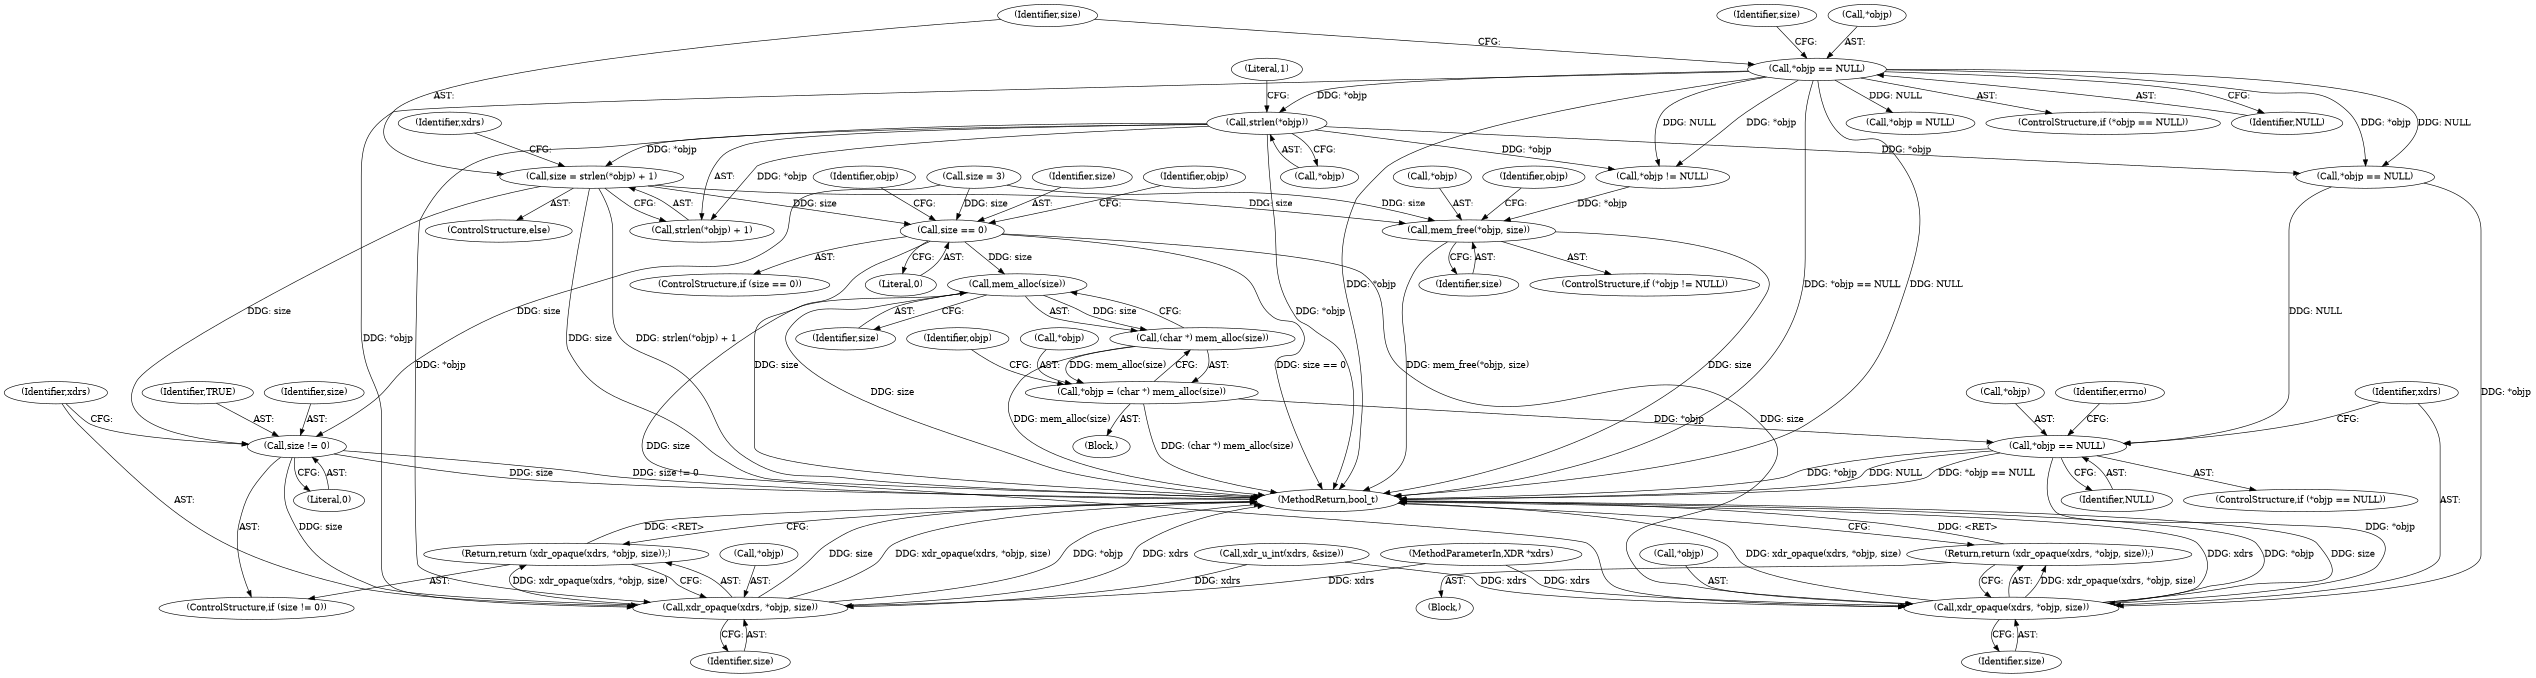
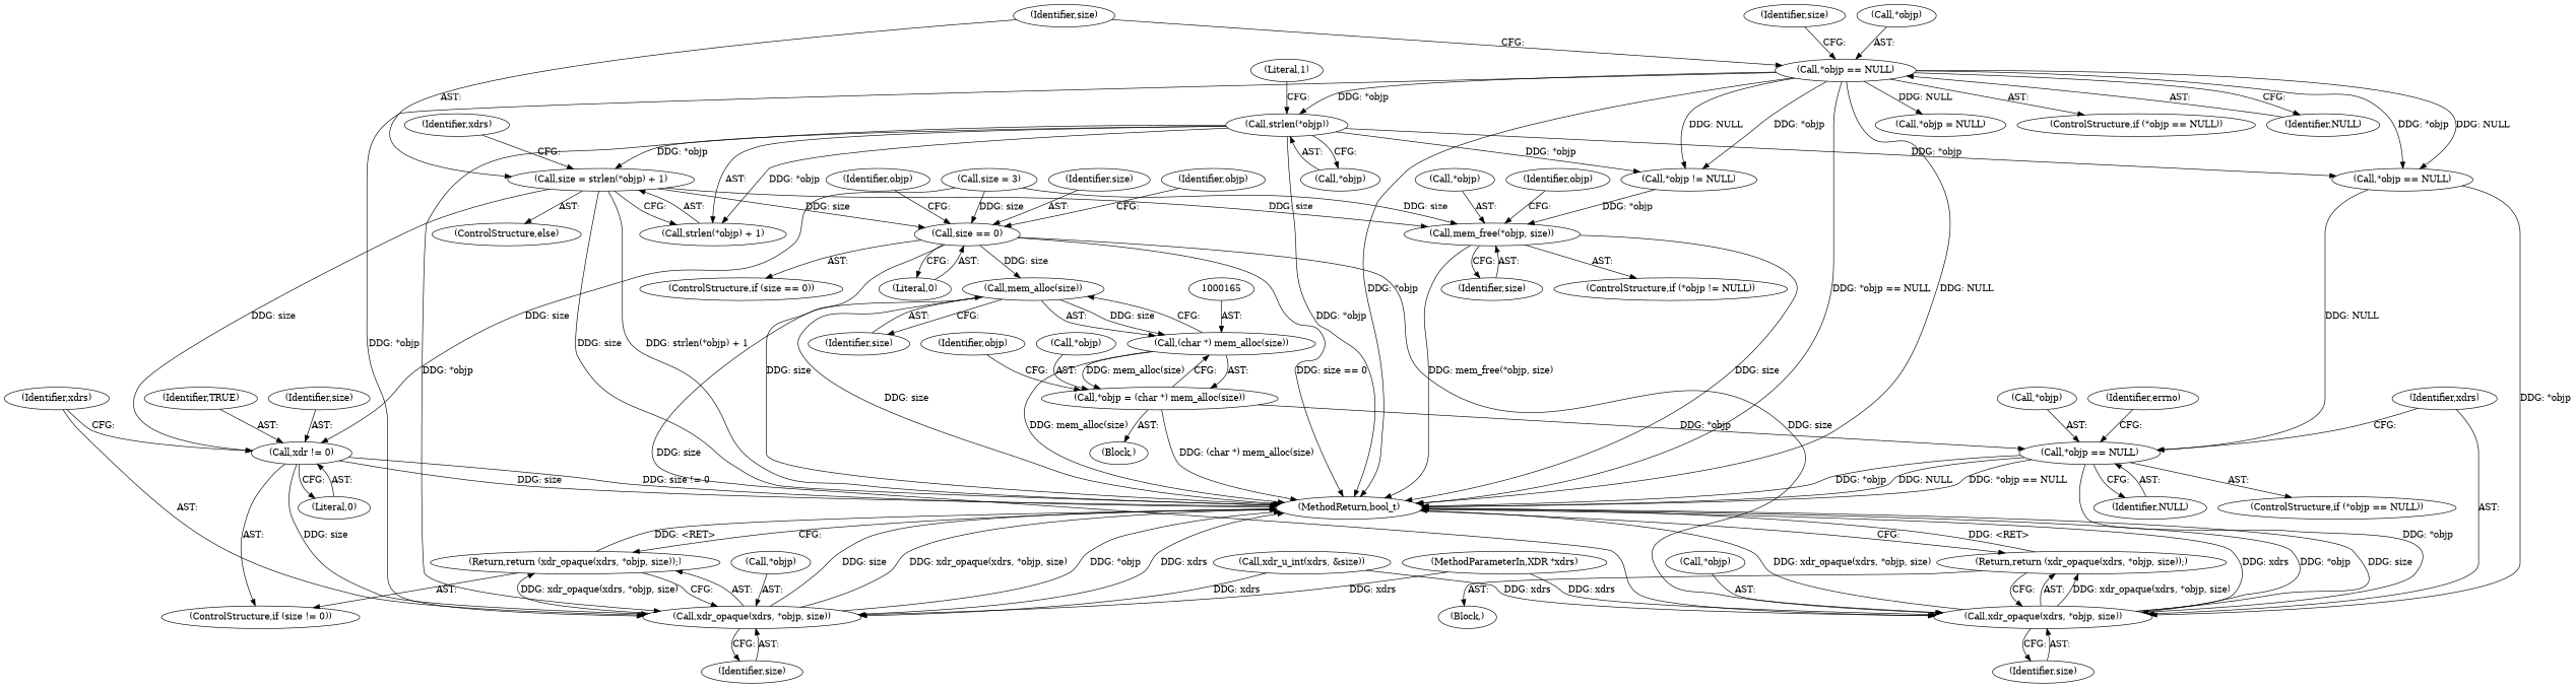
  digraph {
    n1 [label="(Call,size = strlen(*objp) + 1)"]
    n2 [label="(Call,size == 0)"]
-   n3 [label="(Call,size != 0)"]
+   n3 [label="(Call,xdr != 0)"]
    n4 [label="(Call,mem_free(*objp, size))"]
    n5 [label="(ControlStructure,else)"]
    n6 [label="(MethodReturn,bool_t)"]
    n7 [label="(Call,strlen(*objp) + 1)"]
    n8 [label="(Call,mem_alloc(size))"]
    n9 [label="(Call,xdr_opaque(xdrs, *objp, size))"]
    n10 [label="(ControlStructure,if (size == 0))"]
    n11 [label="(Literal,0)"]
    n12 [label="(Call,xdr_opaque(xdrs, *objp, size))"]
    n13 [label="(ControlStructure,if (size != 0))"]
    n14 [label="(Literal,0)"]
    n15 [label="(Identifier,size)"]
    n16 [label="(ControlStructure,if (*objp != NULL))"]
    n17 [label="(Return,return (xdr_opaque(xdrs, *objp, size));)"]
    n18 [label="(Return,return (xdr_opaque(xdrs, *objp, size));)"]
    n19 [label="(Call,strlen(*objp))"]
    n20 [label="(Call,*objp == NULL)"]
    n21 [label="(Call,*objp != NULL)"]
    n22 [label="(Call,*objp)"]
    n23 [label="(Identifier,size)"]
    n24 [label="(Call,*objp == NULL)"]
    n25 [label="(Call,*objp == NULL)"]
    n26 [label="(Call,*objp = NULL)"]
    n27 [label="(ControlStructure,if (*objp == NULL))"]
    n28 [label="(Identifier,NULL)"]
    n29 [label="(Call,(char *) mem_alloc(size))"]
    n30 [label="(Identifier,size)"]
    n31 [label="(Identifier,size)"]
    n32 [label="(Call,*objp = (char *) mem_alloc(size))"]
    n33 [label="(Block,)"]
    n34 [label="(ControlStructure,if (*objp == NULL))"]
    n35 [label="(Identifier,NULL)"]
    n36 [label="(Block,)"]
    n37 [label="(Call,*objp)"]
    n38 [label="(Identifier,TRUE)"]
    n39 [label="(Identifier,size)"]
    n40 [label="(Identifier,errno)"]
    n41 [label="(Identifier,size)"]
    n42 [label="(Call,xdr_u_int(xdrs, &size))"]
    n43 [label="(Call,*objp)"]
    n44 [label="(Call,size = 3)"]
    n45 [label="(Identifier,objp)"]
    n46 [label="(Identifier,xdrs)"]
    n47 [label="(Identifier,objp)"]
    n48 [label="(MethodParameterIn,XDR *xdrs)"]
    n49 [label="(Identifier,size)"]
    n50 [label="(Identifier,xdrs)"]
    n51 [label="(Literal,1)"]
    n52 [label="(Call,*objp)"]
    n53 [label="(Identifier,xdrs)"]
    n54 [label="(Call,*objp)"]
    n55 [label="(Call,*objp)"]
    n56 [label="(Identifier,size)"]
    n57 [label="(Identifier,objp)"]
    n58 [label="(Identifier,objp)"]
    n59 [label="(Call,*objp)"]
+   1000165
    n1 -> n2 [label="DDG: size"]
    n1 -> n3 [label="DDG: size"]
    n1 -> n4 [label="DDG: size"]
    n1 -> n5 [label="AST: "]
    n1 -> n6 [label="DDG: strlen(*objp) + 1"]
    n1 -> n6 [label="DDG: size"]
    n1 -> n7 [label="CFG: "]
    n2 -> n6 [label="DDG: size == 0"]
    n2 -> n6 [label="DDG: size"]
    n2 -> n8 [label="DDG: size"]
    n2 -> n9 [label="DDG: size"]
    n2 -> n10 [label="AST: "]
    n2 -> n11 [label="CFG: "]
    n3 -> n6 [label="DDG: size"]
    n3 -> n6 [label="DDG: size != 0"]
    n3 -> n12 [label="DDG: size"]
    n3 -> n13 [label="AST: "]
    n3 -> n14 [label="CFG: "]
    n4 -> n6 [label="DDG: size"]
    n4 -> n6 [label="DDG: mem_free(*objp, size)"]
    n4 -> n15 [label="CFG: "]
    n4 -> n16 [label="AST: "]
    n6 -> n17 [label="CFG: "]
    n6 -> n18 [label="CFG: "]
    n7 -> n1 [label="AST: "]
    n8 -> n6 [label="DDG: size"]
    n8 -> n9 [label="DDG: size"]
    n8 -> n29 [label="AST: "]
    n8 -> n29 [label="DDG: size"]
    n8 -> n30 [label="CFG: "]
    n9 -> n6 [label="DDG: xdrs"]
    n9 -> n6 [label="DDG: *objp"]
    n9 -> n6 [label="DDG: size"]
    n9 -> n6 [label="DDG: xdr_opaque(xdrs, *objp, size)"]
    n9 -> n17 [label="AST: "]
    n9 -> n17 [label="DDG: xdr_opaque(xdrs, *objp, size)"]
    n9 -> n31 [label="CFG: "]
    n11 -> n2 [label="AST: "]
    n12 -> n6 [label="DDG: size"]
    n12 -> n6 [label="DDG: xdr_opaque(xdrs, *objp, size)"]
    n12 -> n6 [label="DDG: *objp"]
    n12 -> n6 [label="DDG: xdrs"]
    n12 -> n18 [label="AST: "]
    n12 -> n18 [label="DDG: xdr_opaque(xdrs, *objp, size)"]
    n12 -> n23 [label="CFG: "]
    n14 -> n3 [label="AST: "]
    n15 -> n4 [label="AST: "]
    n17 -> n6 [label="DDG: <RET>"]
    n17 -> n9 [label="CFG: "]
    n17 -> n36 [label="AST: "]
    n18 -> n6 [label="DDG: <RET>"]
    n18 -> n12 [label="CFG: "]
    n18 -> n13 [label="AST: "]
    n19 -> n1 [label="DDG: *objp"]
    n19 -> n6 [label="DDG: *objp"]
    n19 -> n7 [label="AST: "]
    n19 -> n7 [label="DDG: *objp"]
    n19 -> n12 [label="DDG: *objp"]
    n19 -> n20 [label="DDG: *objp"]
    n19 -> n21 [label="DDG: *objp"]
    n19 -> n22 [label="CFG: "]
    n20 -> n9 [label="DDG: *objp"]
    n20 -> n24 [label="DDG: NULL"]
    n21 -> n4 [label="DDG: *objp"]
    n22 -> n19 [label="AST: "]
    n23 -> n12 [label="AST: "]
    n24 -> n6 [label="DDG: *objp == NULL"]
    n24 -> n6 [label="DDG: *objp"]
    n24 -> n6 [label="DDG: NULL"]
    n24 -> n9 [label="DDG: *objp"]
    n24 -> n34 [label="AST: "]
    n24 -> n35 [label="CFG: "]
    n25 -> n6 [label="DDG: *objp"]
    n25 -> n6 [label="DDG: *objp == NULL"]
    n25 -> n6 [label="DDG: NULL"]
    n25 -> n12 [label="DDG: *objp"]
    n25 -> n19 [label="DDG: *objp"]
    n25 -> n20 [label="DDG: *objp"]
    n25 -> n20 [label="DDG: NULL"]
    n25 -> n21 [label="DDG: *objp"]
    n25 -> n21 [label="DDG: NULL"]
    n25 -> n26 [label="DDG: NULL"]
    n25 -> n27 [label="AST: "]
    n25 -> n28 [label="CFG: "]
    n28 -> n25 [label="AST: "]
    n29 -> n6 [label="DDG: mem_alloc(size)"]
    n29 -> n8 [label="CFG: "]
    n29 -> n32 [label="AST: "]
    n29 -> n32 [label="DDG: mem_alloc(size)"]
    n30 -> n8 [label="AST: "]
    n31 -> n9 [label="AST: "]
    n32 -> n6 [label="DDG: (char *) mem_alloc(size)"]
    n32 -> n24 [label="DDG: *objp"]
    n32 -> n29 [label="CFG: "]
    n32 -> n33 [label="AST: "]
    n35 -> n24 [label="AST: "]
    n37 -> n9 [label="AST: "]
    n38 -> n3 [label="AST: "]
    n39 -> n3 [label="AST: "]
    n40 -> n24 [label="CFG: "]
    n41 -> n1 [label="AST: "]
    n41 -> n25 [label="CFG: "]
    n42 -> n9 [label="DDG: xdrs"]
    n42 -> n12 [label="DDG: xdrs"]
    n43 -> n4 [label="AST: "]
    n44 -> n2 [label="DDG: size"]
    n44 -> n3 [label="DDG: size"]
    n44 -> n4 [label="DDG: size"]
    n45 -> n32 [label="CFG: "]
    n46 -> n9 [label="AST: "]
    n46 -> n24 [label="CFG: "]
    n47 -> n4 [label="CFG: "]
    n48 -> n9 [label="DDG: xdrs"]
    n48 -> n12 [label="DDG: xdrs"]
    n49 -> n25 [label="CFG: "]
    n50 -> n1 [label="CFG: "]
    n51 -> n19 [label="CFG: "]
    n52 -> n32 [label="AST: "]
    n53 -> n3 [label="CFG: "]
    n53 -> n12 [label="AST: "]
    n54 -> n25 [label="AST: "]
    n55 -> n24 [label="AST: "]
    n56 -> n2 [label="AST: "]
    n57 -> n2 [label="CFG: "]
    n58 -> n2 [label="CFG: "]
    n59 -> n12 [label="AST: "]
+   1000165 -> n29 [label="AST: "]
  }
